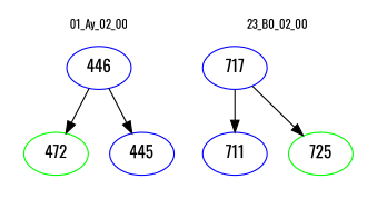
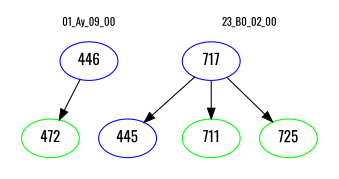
  digraph {
    fontname=Oswald
    node [color=blue fontname=Oswald]
    edge [color=black fontname=Oswald]
    n1 [label=446]
    n2 [label=445]
    n3 [color=green label=472]
    n4 [label=717]
-   n5 [label=711]
+   n5 [color=green label=711]
    n6 [color=green label=725]
    subgraph cluster_1 {
      color=white
      fontsize=10
-     label="01_Ay_02_00"
+     label="01_Ay_09_00"
      n1
      n2
      n3
    }
    subgraph cluster_2 {
      color=white
      fontsize=10
      label="23_B0_02_00"
      n4
      n5
      n6
    }
-   n1 -> n2
+   n4 -> n2
    n1 -> n3
    n4 -> n5
    n4 -> n6
  }
